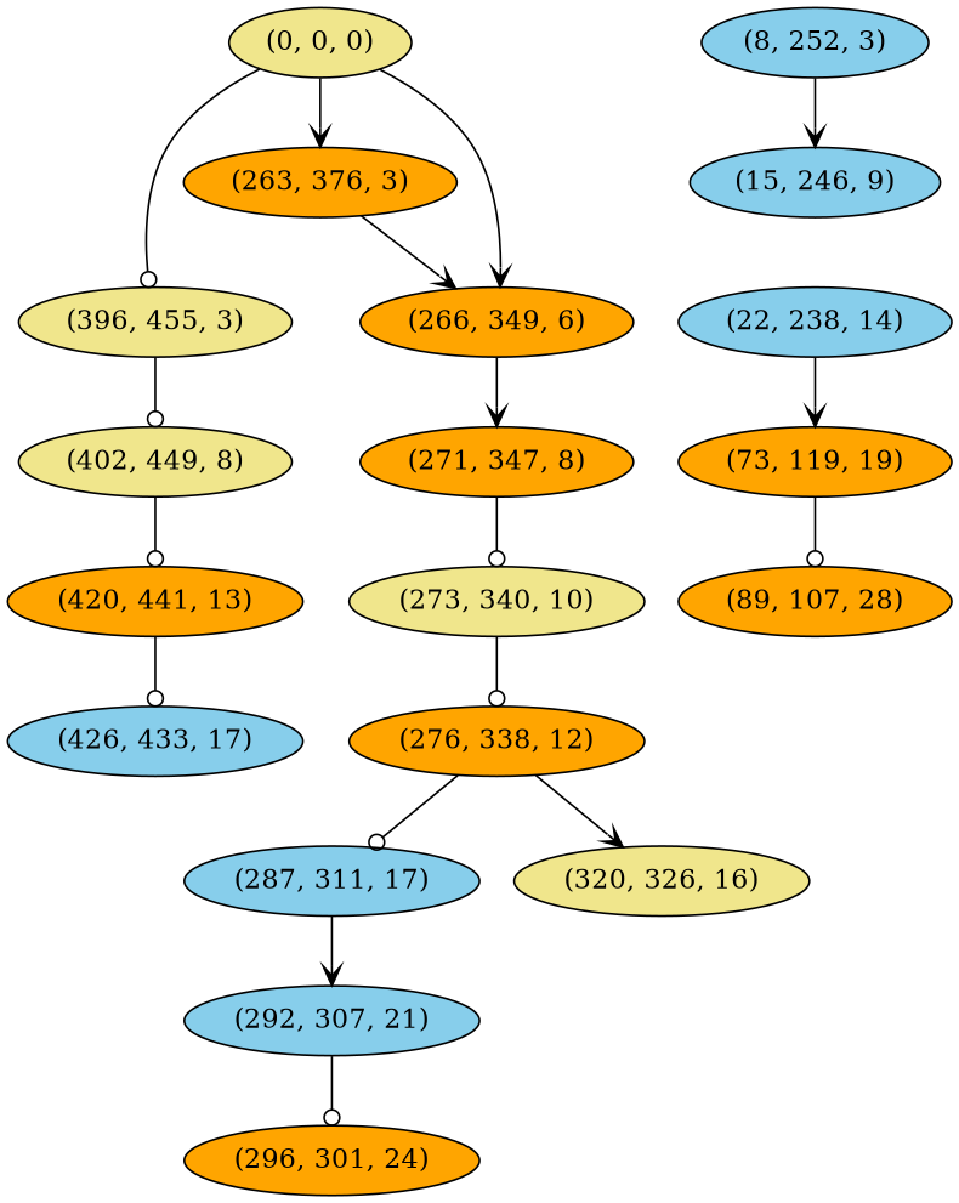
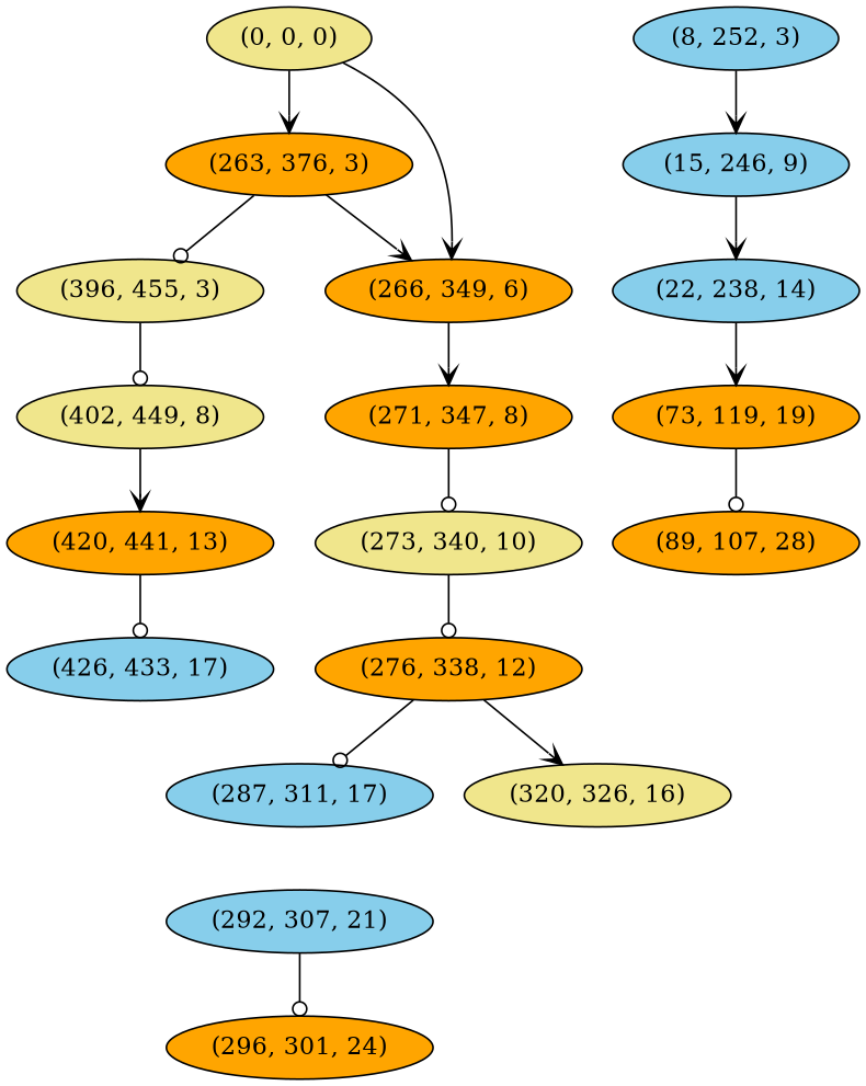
  digraph {
    node [fillcolor=orange style=filled]
    edge [arrowhead=vee]
    "(0, 0, 0)" [fillcolor=khaki]
    "(263, 376, 3)"
    "(396, 455, 3)" [fillcolor=khaki]
    "(266, 349, 6)"
    "(8, 252, 3)" [fillcolor=skyblue]
    "(15, 246, 9)" [fillcolor=skyblue]
    "(402, 449, 8)" [fillcolor=khaki]
    "(22, 238, 14)" [fillcolor=skyblue]
    "(73, 119, 19)"
    "(89, 107, 28)"
    "(271, 347, 8)"
    "(273, 340, 10)" [fillcolor=khaki]
    "(276, 338, 12)"
    "(287, 311, 17)" [fillcolor=skyblue]
    "(320, 326, 16)" [fillcolor=khaki]
    "(292, 307, 21)" [fillcolor=skyblue]
    "(296, 301, 24)"
    "(420, 441, 13)"
    n19 [fillcolor=skyblue label="(426, 433, 17)"]
    "(0, 0, 0)" -> "(263, 376, 3)"
-   "(0, 0, 0)" -> "(396, 455, 3)" [arrowhead=odot]
+   "(263, 376, 3)" -> "(396, 455, 3)" [arrowhead=odot]
    "(0, 0, 0)" -> "(266, 349, 6)"
    "(263, 376, 3)" -> "(266, 349, 6)"
    "(396, 455, 3)" -> "(402, 449, 8)" [arrowhead=odot]
    "(266, 349, 6)" -> "(271, 347, 8)"
    "(8, 252, 3)" -> "(15, 246, 9)"
-   "(402, 449, 8)" -> "(420, 441, 13)" [arrowhead=odot]
+   "(15, 246, 9)" -> "(22, 238, 14)"
+   "(402, 449, 8)" -> "(420, 441, 13)"
    "(22, 238, 14)" -> "(73, 119, 19)"
    "(73, 119, 19)" -> "(89, 107, 28)" [arrowhead=odot]
    "(271, 347, 8)" -> "(273, 340, 10)" [arrowhead=odot]
    "(273, 340, 10)" -> "(276, 338, 12)" [arrowhead=odot]
    "(276, 338, 12)" -> "(287, 311, 17)" [arrowhead=odot]
    "(276, 338, 12)" -> "(320, 326, 16)"
-   "(287, 311, 17)" -> "(292, 307, 21)"
    "(292, 307, 21)" -> "(296, 301, 24)" [arrowhead=odot]
    "(420, 441, 13)" -> n19 [arrowhead=odot]
  }
